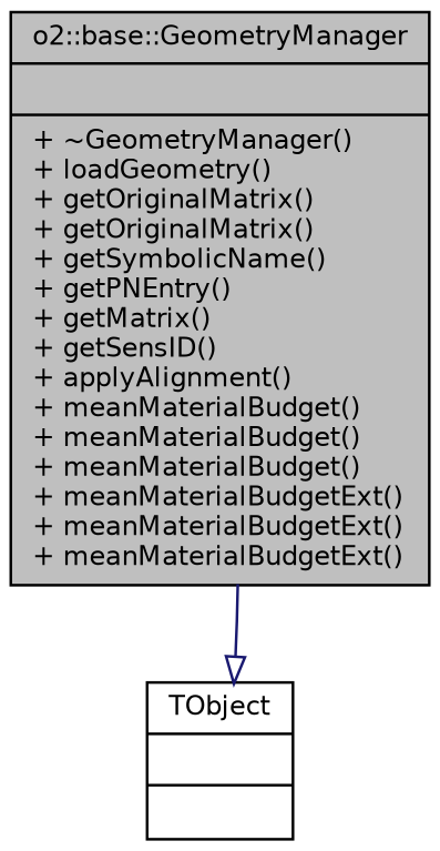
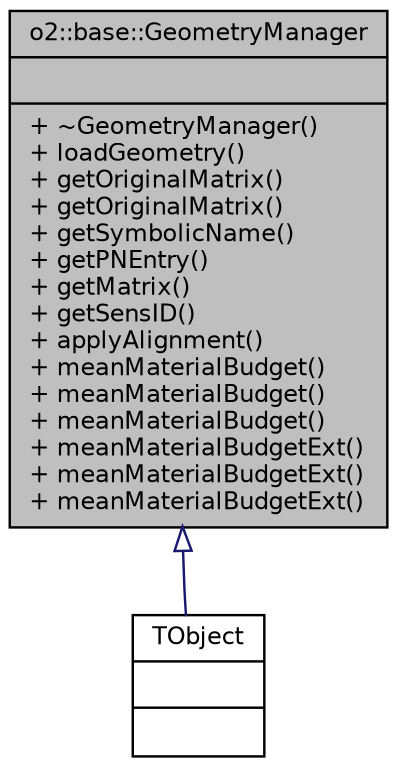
  digraph {
    fontname="DejaVu Sans"
    node [color=black fontname="DejaVu Sans" fontsize=10 shape=record]
    n1 [fillcolor=grey75 fontcolor=black height=0.2 label="{o2::base::GeometryManager\n||+ ~GeometryManager()\l+ loadGeometry()\l+ getOriginalMatrix()\l+ getOriginalMatrix()\l+ getSymbolicName()\l+ getPNEntry()\l+ getMatrix()\l+ getSensID()\l+ applyAlignment()\l+ meanMaterialBudget()\l+ meanMaterialBudget()\l+ meanMaterialBudget()\l+ meanMaterialBudgetExt()\l+ meanMaterialBudgetExt()\l+ meanMaterialBudgetExt()\l}" style=filled width=0.4]
    n2 [height=0.2 label="{TObject\n||}" width=0.4]
-   n2 -> n1 [arrowtail=onormal color=midnightblue dir=back fontname="DejaVu Sans" fontsize=10 labelfontname=Helvetica labelfontsize=10 style=solid]
+   n1 -> n2 [arrowtail=onormal color=midnightblue dir=back fontname="DejaVu Sans" fontsize=10 labelfontname=Helvetica labelfontsize=10 style=solid]
  }
